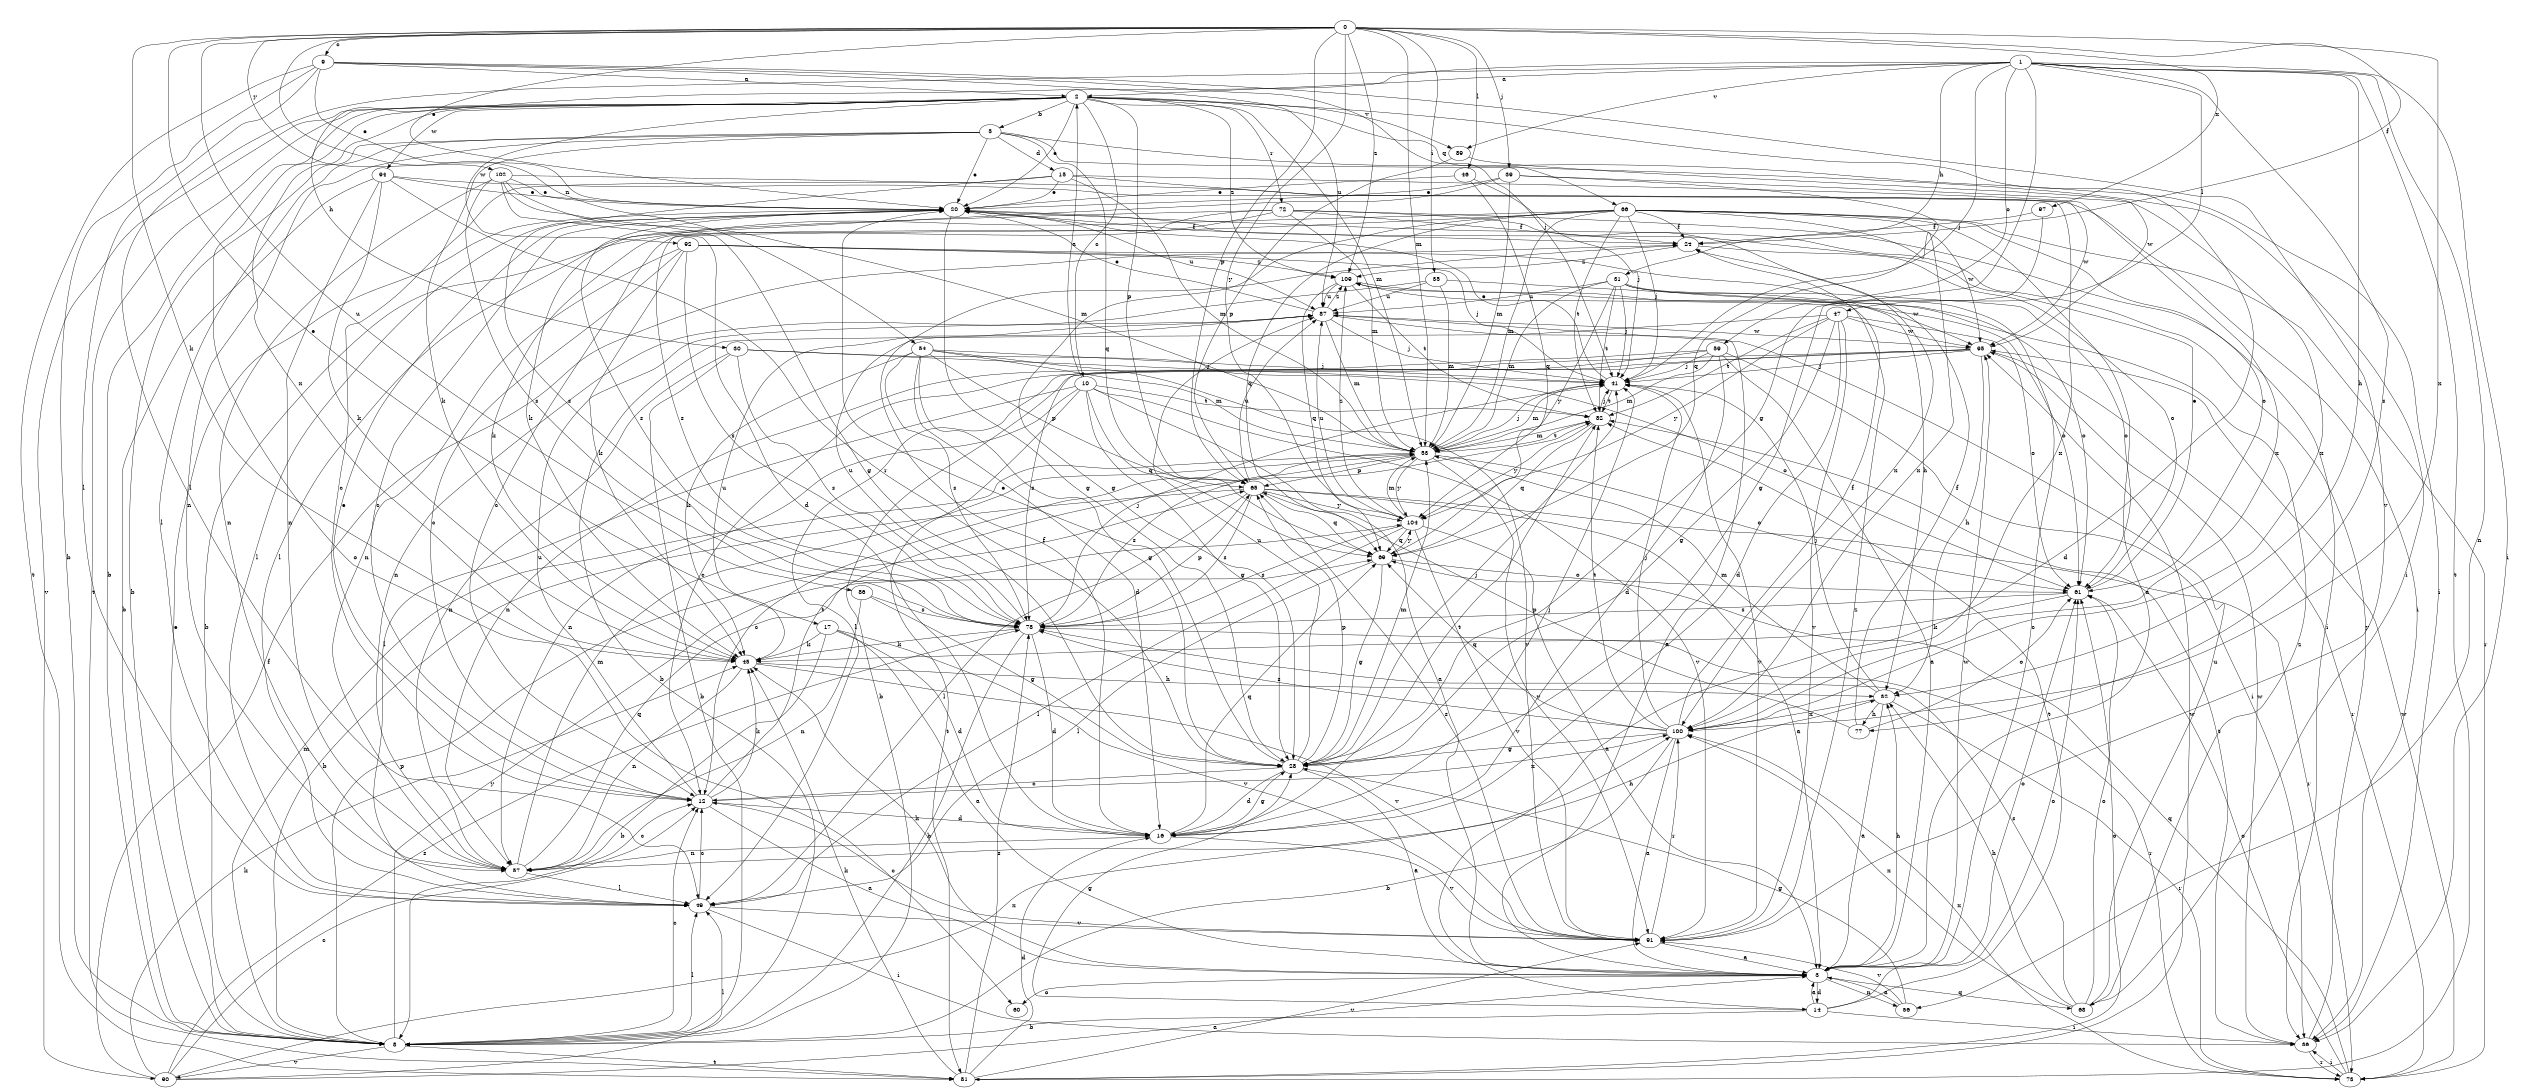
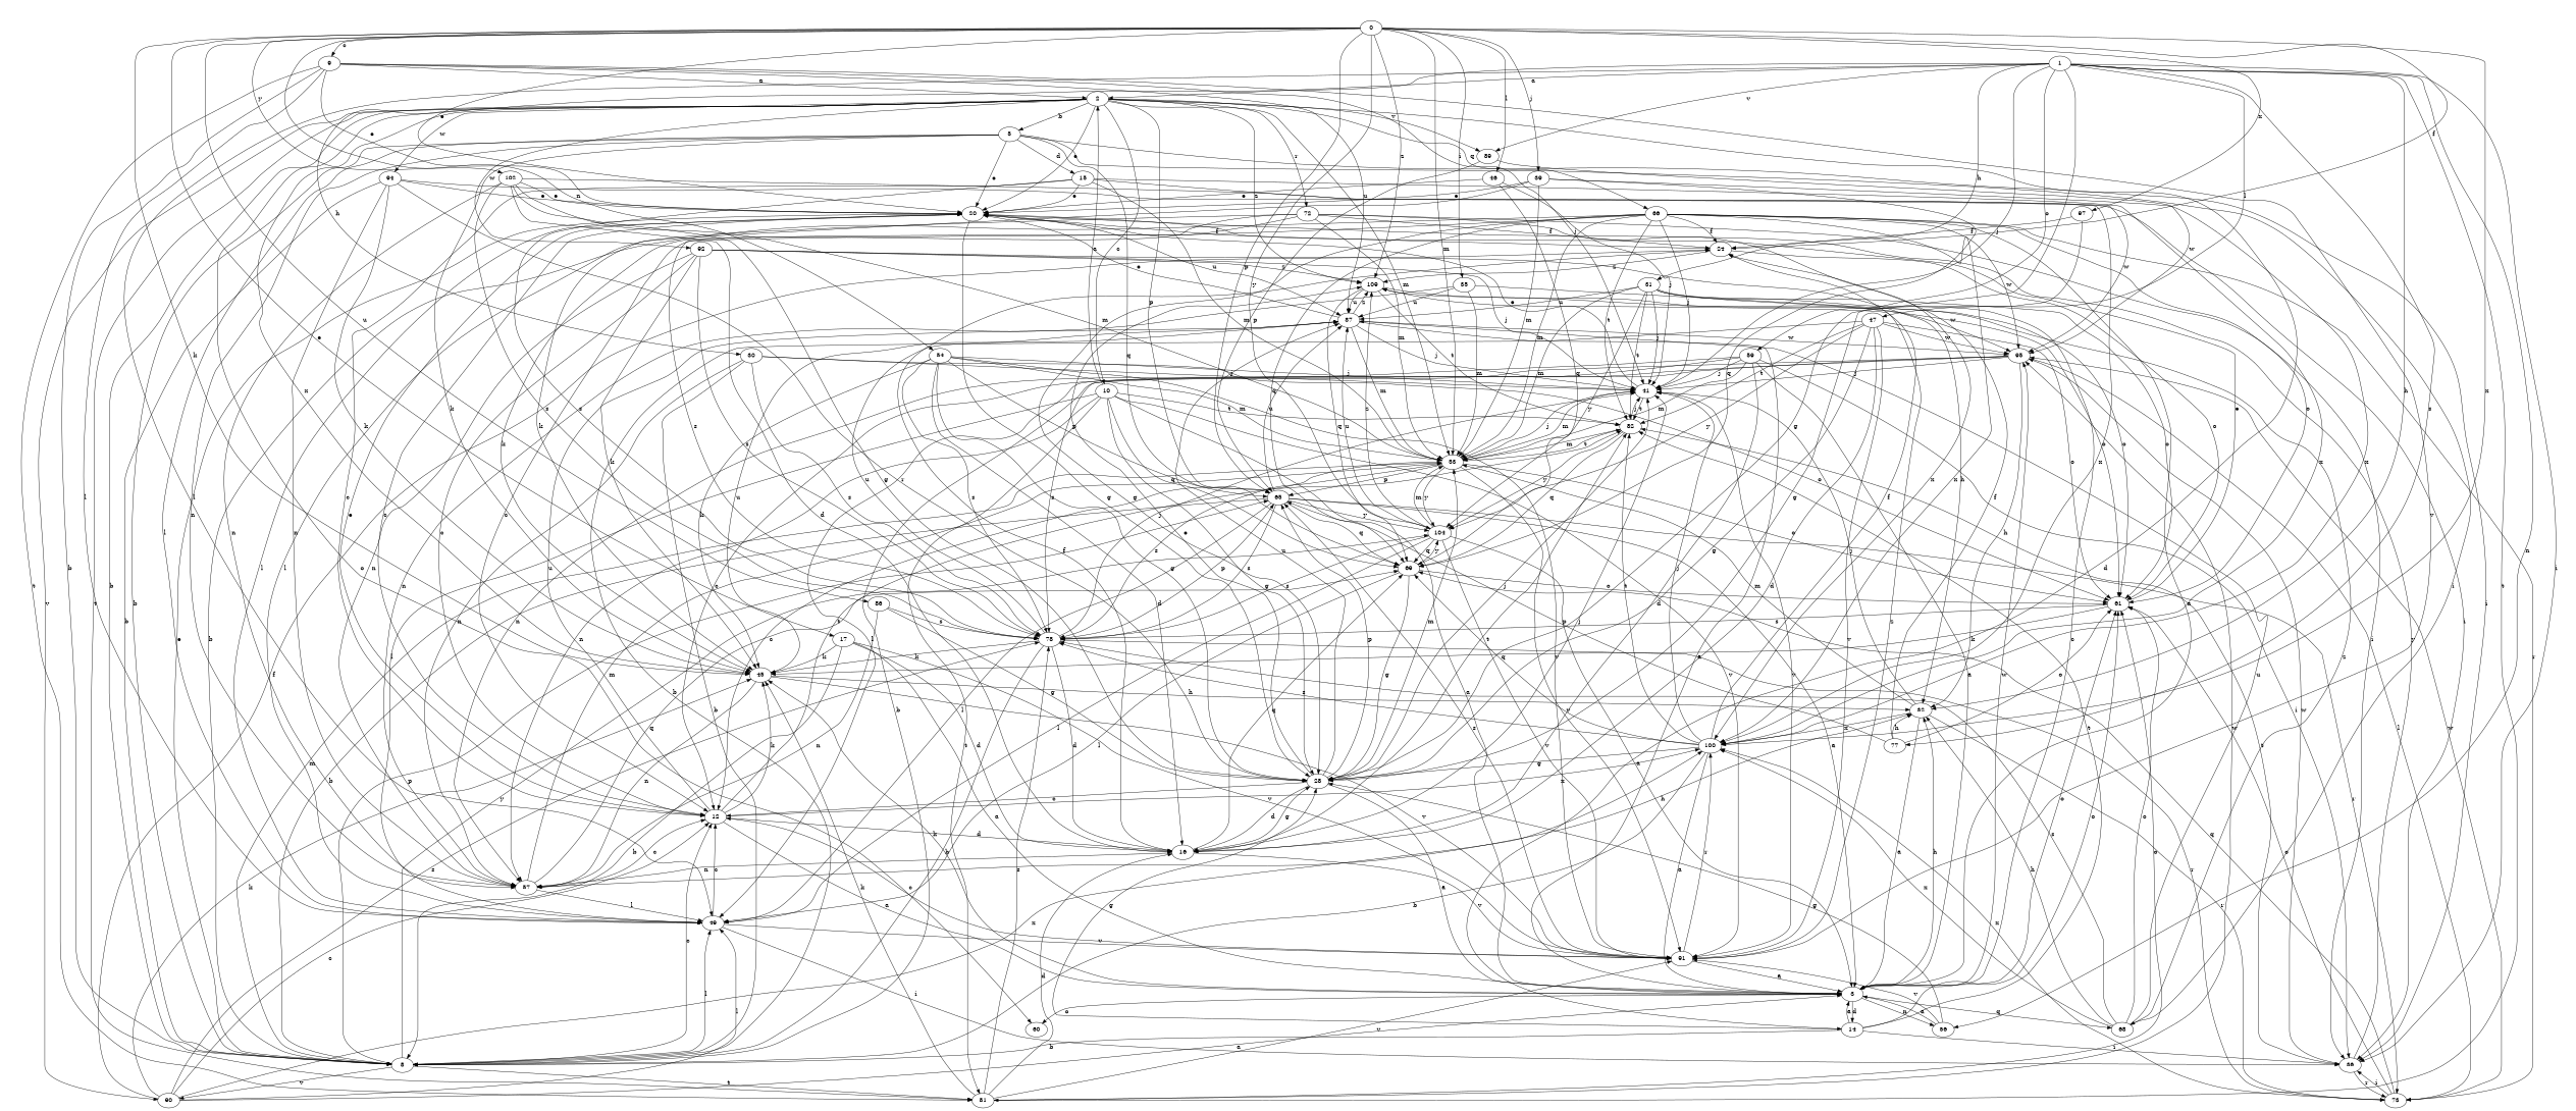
  strict digraph {
    0
    9
    17
    20
    24
    35
    39
    45
    46
    53
    54
    65
    86
    97
    100
    102
    104
    109
    2
    41
    49
    81
    8
    87
    91
    3
    16
    28
    12
    78
    61
    57
    69
    32
    82
    73
    36
    1
    30
    31
    47
    56
    59
    77
    89
    5
    10
    14
    60
    66
    72
    90
    92
    94
    95
    68
    15
    0 -> 9 [label=c]
    0 -> 17 [label=e]
    0 -> 20 [label=e]
    0 -> 24 [label=f]
    0 -> 35 [label=i]
    0 -> 39 [label=j]
    0 -> 45 [label=k]
    0 -> 46 [label=l]
    0 -> 53 [label=m]
    0 -> 54 [label=n]
    0 -> 65 [label=p]
    0 -> 86 [label=u]
    0 -> 97 [label=x]
    0 -> 100 [label=x]
    0 -> 102 [label=y]
    0 -> 104 [label=y]
    0 -> 109 [label=z]
    9 -> 20 [label=e]
    9 -> 2 [label=a]
    9 -> 41 [label=j]
    9 -> 49 [label=l]
    9 -> 81 [label=t]
    9 -> 8 [label=b]
    9 -> 87 [label=u]
    9 -> 91 [label=v]
    17 -> 45 [label=k]
    17 -> 8 [label=b]
    17 -> 91 [label=v]
    17 -> 3 [label=a]
    17 -> 16 [label=d]
    20 -> 24 [label=f]
    20 -> 49 [label=l]
    20 -> 87 [label=u]
    20 -> 28 [label=g]
    20 -> 12 [label=c]
-   20 -> 78 [label=s]
    24 -> 109 [label=z]
    24 -> 61 [label=o]
    35 -> 53 [label=m]
    35 -> 87 [label=u]
    35 -> 61 [label=o]
    35 -> 57 [label=n]
    39 -> 20 [label=e]
    39 -> 45 [label=k]
    39 -> 53 [label=m]
    39 -> 100 [label=x]
    39 -> 69 [label=q]
    45 -> 87 [label=u]
    45 -> 91 [label=v]
    45 -> 57 [label=n]
    45 -> 32 [label=h]
    46 -> 20 [label=e]
    46 -> 41 [label=j]
    46 -> 69 [label=q]
    53 -> 65 [label=p]
    53 -> 104 [label=y]
    53 -> 41 [label=j]
    53 -> 91 [label=v]
    53 -> 12 [label=c]
    53 -> 78 [label=s]
    53 -> 61 [label=o]
    53 -> 82 [label=t]
    54 -> 45 [label=k]
    54 -> 53 [label=m]
    54 -> 65 [label=p]
    54 -> 41 [label=j]
    54 -> 91 [label=v]
    54 -> 16 [label=d]
    54 -> 28 [label=g]
    54 -> 78 [label=s]
    65 -> 104 [label=y]
    65 -> 49 [label=l]
    65 -> 8 [label=b]
    65 -> 87 [label=u]
    65 -> 3 [label=a]
    65 -> 78 [label=s]
    65 -> 69 [label=q]
    65 -> 73 [label=r]
    86 -> 28 [label=g]
    86 -> 78 [label=s]
    86 -> 57 [label=n]
    97 -> 24 [label=f]
    97 -> 28 [label=g]
    100 -> 24 [label=f]
    100 -> 41 [label=j]
    100 -> 8 [label=b]
    100 -> 3 [label=a]
    100 -> 28 [label=g]
    100 -> 78 [label=s]
    100 -> 69 [label=q]
    100 -> 82 [label=t]
    102 -> 20 [label=e]
    102 -> 53 [label=m]
    102 -> 16 [label=d]
    102 -> 28 [label=g]
    102 -> 78 [label=s]
    102 -> 57 [label=n]
    102 -> 36 [label=i]
    104 -> 53 [label=m]
    104 -> 109 [label=z]
    104 -> 49 [label=l]
    104 -> 87 [label=u]
    104 -> 91 [label=v]
    104 -> 3 [label=a]
    104 -> 78 [label=s]
    104 -> 69 [label=q]
    109 -> 87 [label=u]
    109 -> 61 [label=o]
    109 -> 69 [label=q]
    109 -> 82 [label=t]
    2 -> 20 [label=e]
    2 -> 45 [label=x]
    2 -> 53 [label=m]
    2 -> 65 [label=p]
    2 -> 109 [label=z]
    2 -> 81 [label=t]
    2 -> 8 [label=b]
    2 -> 89 [label=v]
    2 -> 5 [label=b]
    2 -> 10 [label=c]
    2 -> 14 [label=d]
    2 -> 60 [label=o]
    2 -> 66 [label=q]
    2 -> 72 [label=r]
    2 -> 90 [label=v]
    2 -> 92 [label=w]
    2 -> 94 [label=w]
    41 -> 20 [label=e]
    41 -> 53 [label=m]
    41 -> 91 [label=v]
    41 -> 82 [label=t]
    49 -> 91 [label=v]
    49 -> 12 [label=c]
    49 -> 36 [label=i]
    81 -> 45 [label=k]
    81 -> 91 [label=v]
    81 -> 16 [label=d]
    81 -> 78 [label=s]
    81 -> 61 [label=o]
    81 -> 95 [label=w]
    8 -> 20 [label=e]
    8 -> 53 [label=m]
    8 -> 65 [label=p]
    8 -> 104 [label=y]
    8 -> 49 [label=l]
    8 -> 81 [label=t]
    8 -> 12 [label=c]
    8 -> 90 [label=v]
    87 -> 20 [label=e]
    87 -> 53 [label=m]
    87 -> 109 [label=z]
    87 -> 41 [label=j]
    87 -> 3 [label=a]
    87 -> 95 [label=w]
    91 -> 65 [label=s]
    91 -> 100 [label=r]
    91 -> 109 [label=z]
    91 -> 3 [label=a]
    91 -> 12 [label=c]
    3 -> 45 [label=k]
    3 -> 61 [label=o]
    3 -> 32 [label=h]
    3 -> 56 [label=n]
    3 -> 14 [label=d]
    3 -> 60 [label=o]
    3 -> 95 [label=w]
    3 -> 68 [label=q]
    16 -> 24 [label=f]
    16 -> 41 [label=j]
    16 -> 91 [label=v]
    16 -> 28 [label=g]
    16 -> 57 [label=n]
    16 -> 69 [label=q]
    16 -> 82 [label=t]
-   28 -> 20 [label=e]
+   28 -> 109 [label=e]
    28 -> 53 [label=m]
    28 -> 65 [label=p]
    28 -> 41 [label=j]
    28 -> 87 [label=u]
    28 -> 3 [label=a]
    28 -> 16 [label=d]
    28 -> 12 [label=c]
    12 -> 20 [label=e]
    12 -> 45 [label=k]
    12 -> 100 [label=x]
    12 -> 87 [label=u]
    12 -> 3 [label=a]
    12 -> 16 [label=d]
    12 -> 82 [label=t]
    78 -> 45 [label=k]
    78 -> 65 [label=p]
    78 -> 41 [label=j]
    78 -> 8 [label=b]
    78 -> 87 [label=u]
    78 -> 16 [label=d]
    78 -> 73 [label=r]
    61 -> 20 [label=e]
    61 -> 45 [label=k]
    61 -> 78 [label=s]
    57 -> 53 [label=m]
    57 -> 49 [label=l]
    57 -> 12 [label=c]
    57 -> 69 [label=q]
    57 -> 32 [label=h]
    69 -> 104 [label=y]
    69 -> 49 [label=l]
    69 -> 28 [label=g]
    69 -> 61 [label=o]
    32 -> 53 [label=m]
    32 -> 100 [label=x]
    32 -> 41 [label=j]
    32 -> 3 [label=a]
    32 -> 73 [label=r]
    82 -> 53 [label=m]
    82 -> 104 [label=y]
    82 -> 41 [label=j]
    82 -> 69 [label=q]
    73 -> 100 [label=x]
    73 -> 61 [label=o]
    73 -> 69 [label=q]
    73 -> 36 [label=i]
    73 -> 95 [label=w]
    36 -> 20 [label=y]
    36 -> 82 [label=t]
    36 -> 73 [label=r]
    36 -> 95 [label=w]
    1 -> 2 [label=a]
    1 -> 41 [label=j]
    1 -> 49 [label=l]
    1 -> 81 [label=t]
    1 -> 28 [label=g]
    1 -> 32 [label=h]
    1 -> 36 [label=i]
    1 -> 30 [label=h]
    1 -> 31 [label=h]
    1 -> 47 [label=l]
    1 -> 56 [label=n]
    1 -> 59 [label=o]
    1 -> 77 [label=s]
    1 -> 89 [label=v]
    30 -> 41 [label=j]
    30 -> 8 [label=b]
    30 -> 78 [label=s]
    30 -> 61 [label=o]
    30 -> 57 [label=n]
    31 -> 53 [label=m]
    31 -> 104 [label=y]
    31 -> 41 [label=j]
    31 -> 87 [label=u]
    31 -> 3 [label=c]
    31 -> 61 [label=o]
    31 -> 82 [label=t]
    31 -> 95 [label=w]
    47 -> 104 [label=y]
    47 -> 8 [label=b]
    47 -> 91 [label=v]
    47 -> 16 [label=d]
    47 -> 28 [label=g]
    47 -> 61 [label=o]
    47 -> 82 [label=t]
    47 -> 95 [label=w]
    56 -> 91 [label=v]
    56 -> 3 [label=a]
    56 -> 28 [label=g]
    59 -> 53 [label=m]
    59 -> 41 [label=j]
    59 -> 3 [label=a]
    59 -> 16 [label=d]
    59 -> 78 [label=s]
    59 -> 57 [label=n]
    59 -> 36 [label=i]
    77 -> 24 [label=f]
    77 -> 65 [label=p]
    77 -> 61 [label=o]
-   32 -> 77 [label=h]
+   77 -> 32 [label=h]
    89 -> 65 [label=p]
    89 -> 95 [label=w]
    5 -> 20 [label=e]
    5 -> 45 [label=k]
    5 -> 49 [label=l]
    5 -> 8 [label=b]
    5 -> 57 [label=n]
    5 -> 69 [label=q]
    5 -> 36 [label=i]
    5 -> 68 [label=i]
    5 -> 15 [label=d]
    10 -> 2 [label=a]
    10 -> 49 [label=l]
    10 -> 81 [label=t]
    10 -> 91 [label=v]
    10 -> 3 [label=a]
    10 -> 28 [label=g]
    10 -> 57 [label=n]
    10 -> 69 [label=q]
    10 -> 82 [label=t]
    14 -> 8 [label=b]
    14 -> 3 [label=a]
    14 -> 28 [label=g]
    14 -> 61 [label=o]
    14 -> 82 [label=t]
    14 -> 36 [label=i]
    66 -> 24 [label=f]
    66 -> 53 [label=m]
    66 -> 100 [label=x]
    66 -> 41 [label=j]
    66 -> 8 [label=b]
    66 -> 3 [label=a]
    66 -> 28 [label=g]
    66 -> 12 [label=c]
    66 -> 61 [label=o]
    66 -> 69 [label=q]
    66 -> 82 [label=t]
    66 -> 73 [label=r]
    66 -> 95 [label=w]
    72 -> 24 [label=f]
    72 -> 45 [label=k]
    72 -> 53 [label=m]
    72 -> 100 [label=x]
    72 -> 49 [label=l]
    72 -> 78 [label=s]
    72 -> 36 [label=i]
    90 -> 24 [label=f]
    90 -> 45 [label=k]
    90 -> 100 [label=x]
    90 -> 49 [label=l]
    90 -> 3 [label=a]
    90 -> 12 [label=c]
    90 -> 78 [label=s]
    92 -> 45 [label=k]
    92 -> 109 [label=z]
    92 -> 41 [label=j]
    92 -> 12 [label=c]
    92 -> 78 [label=s]
    92 -> 57 [label=n]
    92 -> 32 [label=h]
    94 -> 20 [label=e]
    94 -> 45 [label=k]
    94 -> 100 [label=x]
    94 -> 8 [label=b]
    94 -> 28 [label=r]
    94 -> 57 [label=n]
    95 -> 41 [label=j]
    95 -> 49 [label=l]
    95 -> 8 [label=b]
    95 -> 12 [label=c]
    95 -> 32 [label=h]
-   95 -> 73 [label=r]
+   95 -> 73 [label=l]
    68 -> 100 [label=x]
    68 -> 109 [label=z]
    68 -> 87 [label=u]
    68 -> 78 [label=s]
    68 -> 61 [label=o]
    68 -> 32 [label=h]
    15 -> 20 [label=e]
    15 -> 53 [label=m]
    15 -> 100 [label=x]
    15 -> 12 [label=c]
    15 -> 78 [label=s]
    15 -> 95 [label=w]
  }
